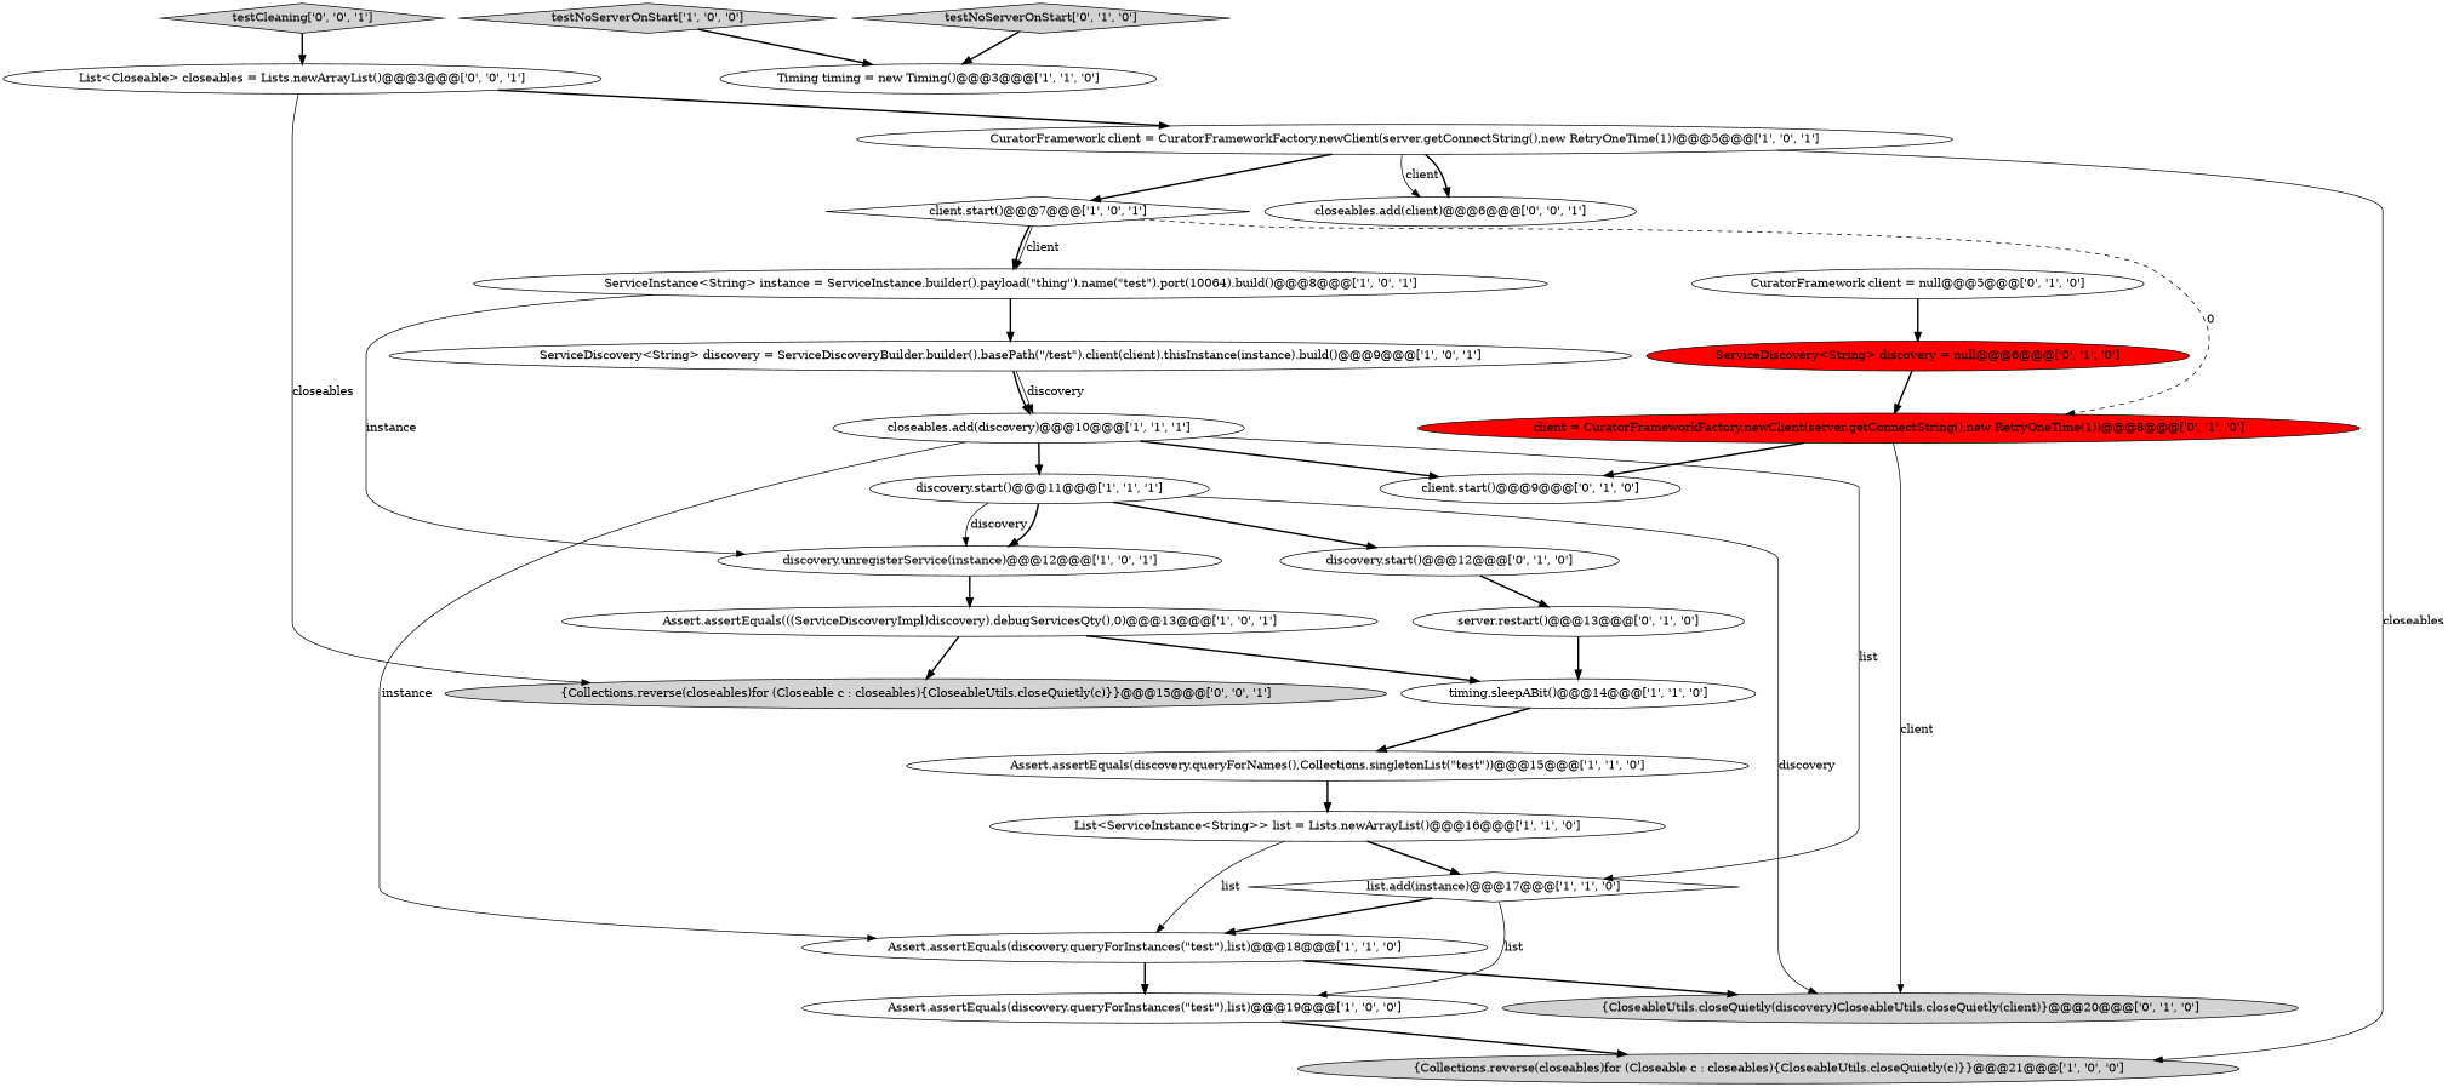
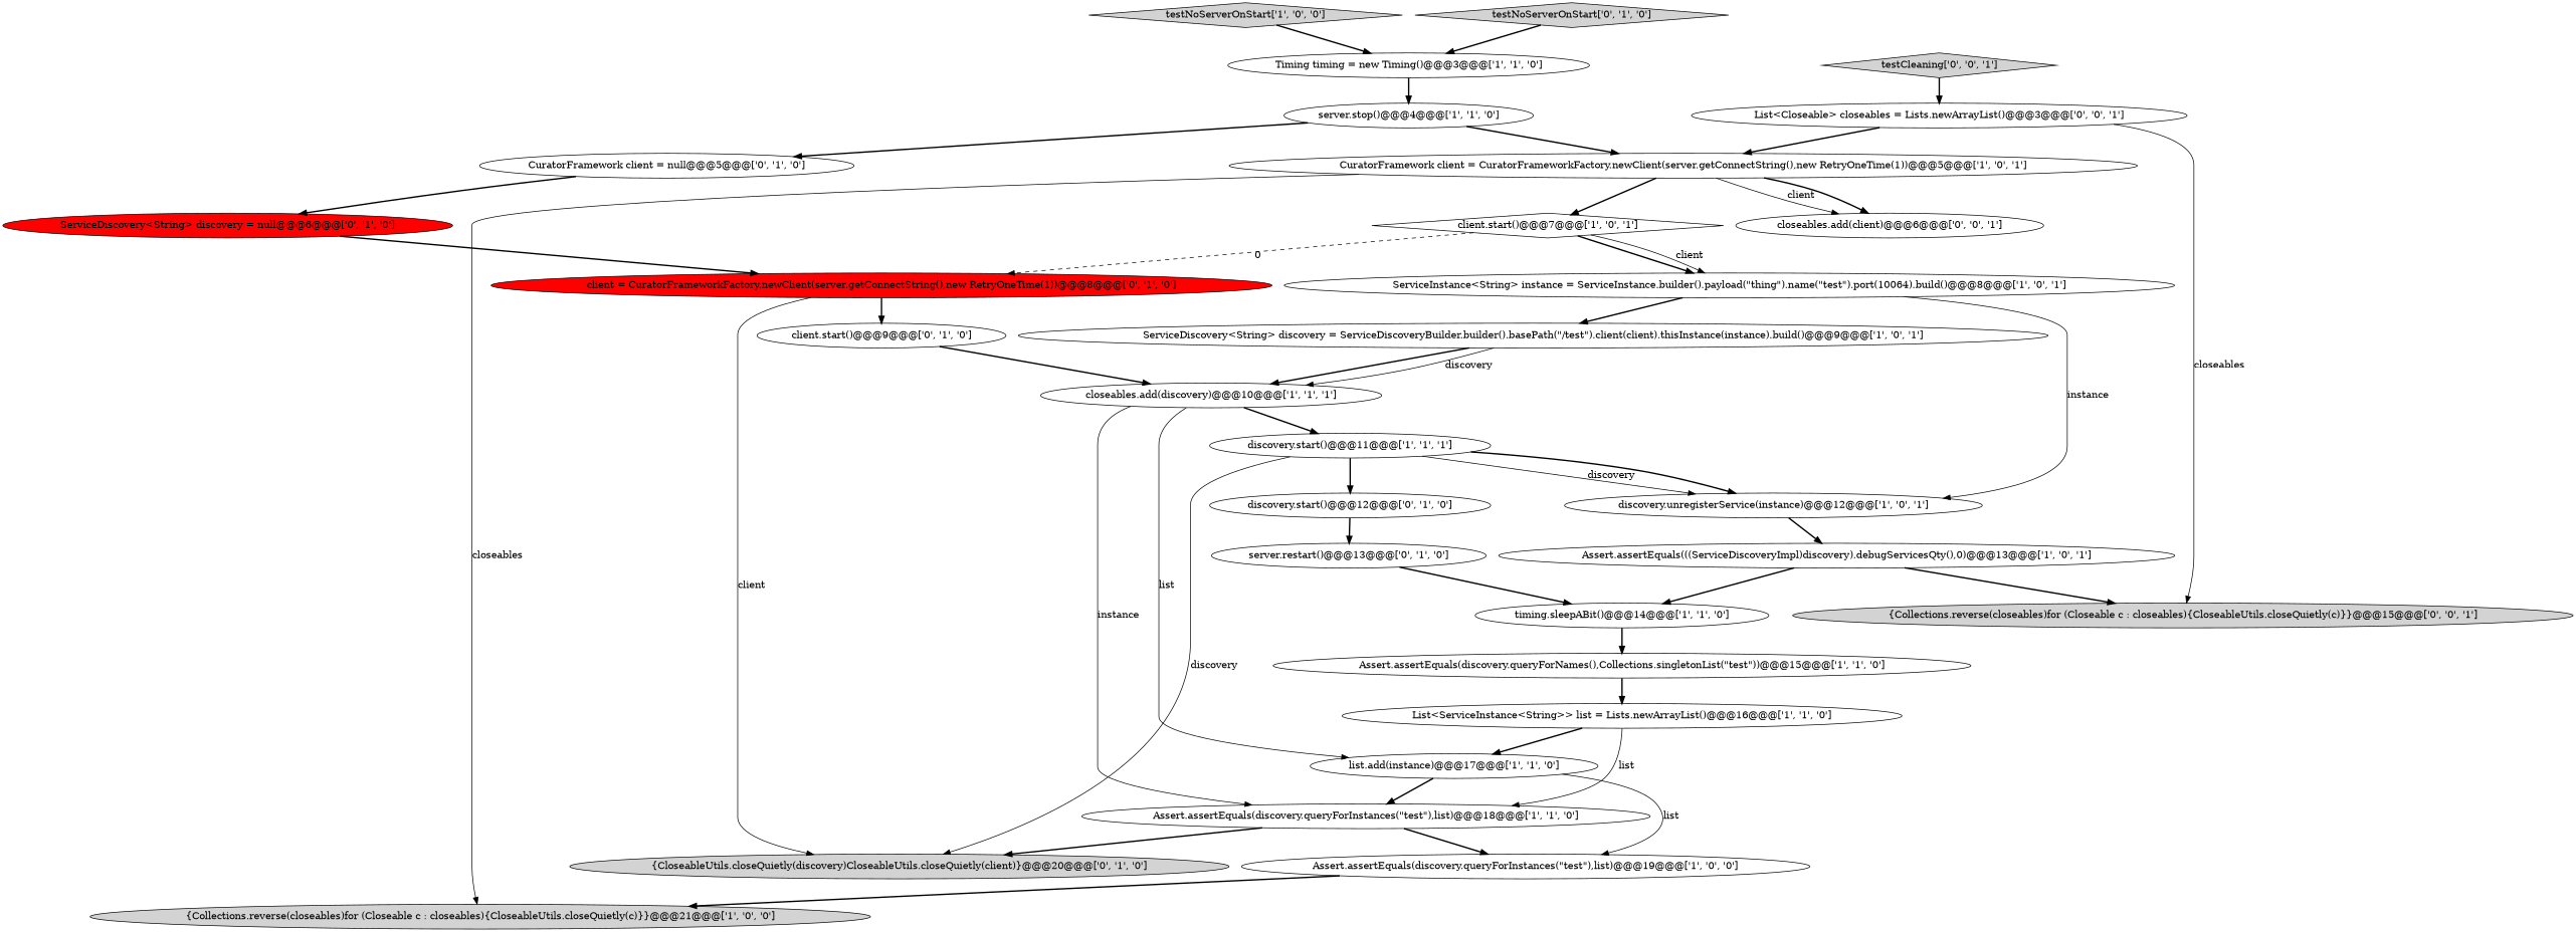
  digraph {
    node [fillcolor=white shape=ellipse style=filled]
    edge [style=bold]
    n1 [label="List<Closeable> closeables = Lists.newArrayList()@@@3@@@['0', '0', '1']"]
    n2 [fillcolor=lightgray label="{Collections.reverse(closeables)for (Closeable c : closeables){CloseableUtils.closeQuietly(c)}}@@@15@@@['0', '0', '1']"]
    n3 [label="CuratorFramework client = CuratorFrameworkFactory.newClient(server.getConnectString(),new RetryOneTime(1))@@@5@@@['1', '0', '1']"]
    n4 [label="closeables.add(client)@@@6@@@['0', '0', '1']"]
    n5 [fillcolor=lightgray label="{Collections.reverse(closeables)for (Closeable c : closeables){CloseableUtils.closeQuietly(c)}}@@@21@@@['1', '0', '0']"]
    n6 [label="client.start()@@@7@@@['1', '0', '1']" shape=diamond]
    n7 [label="CuratorFramework client = null@@@5@@@['0', '1', '0']"]
    n8 [fillcolor=red label="ServiceDiscovery<String> discovery = null@@@6@@@['0', '1', '0']"]
    n9 [fillcolor=red label="client = CuratorFrameworkFactory.newClient(server.getConnectString(),new RetryOneTime(1))@@@8@@@['0', '1', '0']"]
    n10 [label="discovery.start()@@@11@@@['1', '1', '1']"]
    n11 [label="discovery.unregisterService(instance)@@@12@@@['1', '0', '1']"]
    n12 [fillcolor=lightgray label="{CloseableUtils.closeQuietly(discovery)CloseableUtils.closeQuietly(client)}@@@20@@@['0', '1', '0']"]
    n13 [label="discovery.start()@@@12@@@['0', '1', '0']"]
    n14 [label="Assert.assertEquals(((ServiceDiscoveryImpl)discovery).debugServicesQty(),0)@@@13@@@['1', '0', '1']"]
    n15 [label="server.restart()@@@13@@@['0', '1', '0']"]
    n16 [label="ServiceInstance<String> instance = ServiceInstance.builder().payload(\"thing\").name(\"test\").port(10064).build()@@@8@@@['1', '0', '1']"]
    n17 [label="Assert.assertEquals(discovery.queryForInstances(\"test\"),list)@@@19@@@['1', '0', '0']"]
    n18 [label="ServiceDiscovery<String> discovery = ServiceDiscoveryBuilder.builder().basePath(\"/test\").client(client).thisInstance(instance).build()@@@9@@@['1', '0', '1']"]
    n19 [label="closeables.add(discovery)@@@10@@@['1', '1', '1']"]
    n20 [label="Assert.assertEquals(discovery.queryForInstances(\"test\"),list)@@@18@@@['1', '1', '0']"]
-   n21 [label="list.add(instance)@@@17@@@['1', '1', '0']" shape=diamond]
+   n21 [label="list.add(instance)@@@17@@@['1', '1', '0']"]
    n22 [label="List<ServiceInstance<String>> list = Lists.newArrayList()@@@16@@@['1', '1', '0']"]
+   n23 [label="server.stop()@@@4@@@['1', '1', '0']"]
    n24 [fillcolor=lightgray label="testCleaning['0', '0', '1']" shape=diamond]
    n25 [label="timing.sleepABit()@@@14@@@['1', '1', '0']"]
    n26 [label="client.start()@@@9@@@['0', '1', '0']"]
    n27 [fillcolor=lightgray label="testNoServerOnStart['1', '0', '0']" shape=diamond]
    n28 [label="Timing timing = new Timing()@@@3@@@['1', '1', '0']"]
    n29 [label="Assert.assertEquals(discovery.queryForNames(),Collections.singletonList(\"test\"))@@@15@@@['1', '1', '0']"]
    n30 [fillcolor=lightgray label="testNoServerOnStart['0', '1', '0']" shape=diamond]
    n1 -> n2 [label=closeables style=solid]
    n1 -> n3
    n3 -> n4 [label=client style=solid]
    n3 -> n4
    n3 -> n5 [label=closeables style=solid]
    n3 -> n6
    n6 -> n9 [label=0 style=dashed]
    n6 -> n16
    n6 -> n16 [label=client style=solid]
    n7 -> n8
    n8 -> n9
    n9 -> n12 [label=client style=solid]
    n9 -> n26
    n10 -> n11 [label=discovery style=solid]
    n10 -> n11
    n10 -> n12 [label=discovery style=solid]
    n10 -> n13
    n11 -> n14
    n13 -> n15
    n14 -> n2
    n14 -> n25
    n15 -> n25
    n16 -> n11 [label=instance style=solid]
    n16 -> n18
    n17 -> n5
    n18 -> n19 [label=discovery style=solid]
    n18 -> n19
    n19 -> n10
    n19 -> n20 [label=instance style=solid]
    n19 -> n21 [label=list style=solid]
    n20 -> n12
    n20 -> n17
    n21 -> n17 [label=list style=solid]
    n21 -> n20
    n22 -> n20 [label=list style=solid]
    n22 -> n21
+   n23 -> n3
+   n23 -> n7
    n24 -> n1
    n25 -> n29
-   n19 -> n26
+   n26 -> n19
    n27 -> n28
+   n28 -> n23
    n29 -> n22
    n30 -> n28
  }
